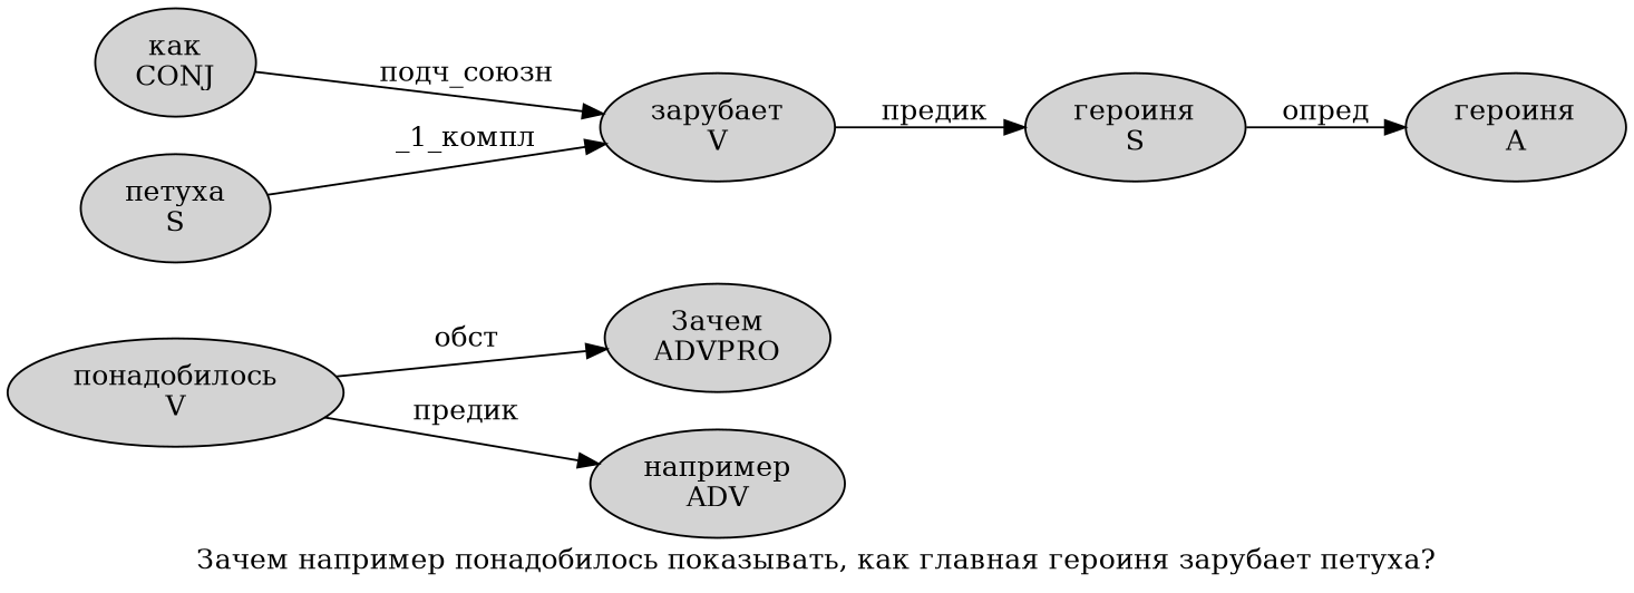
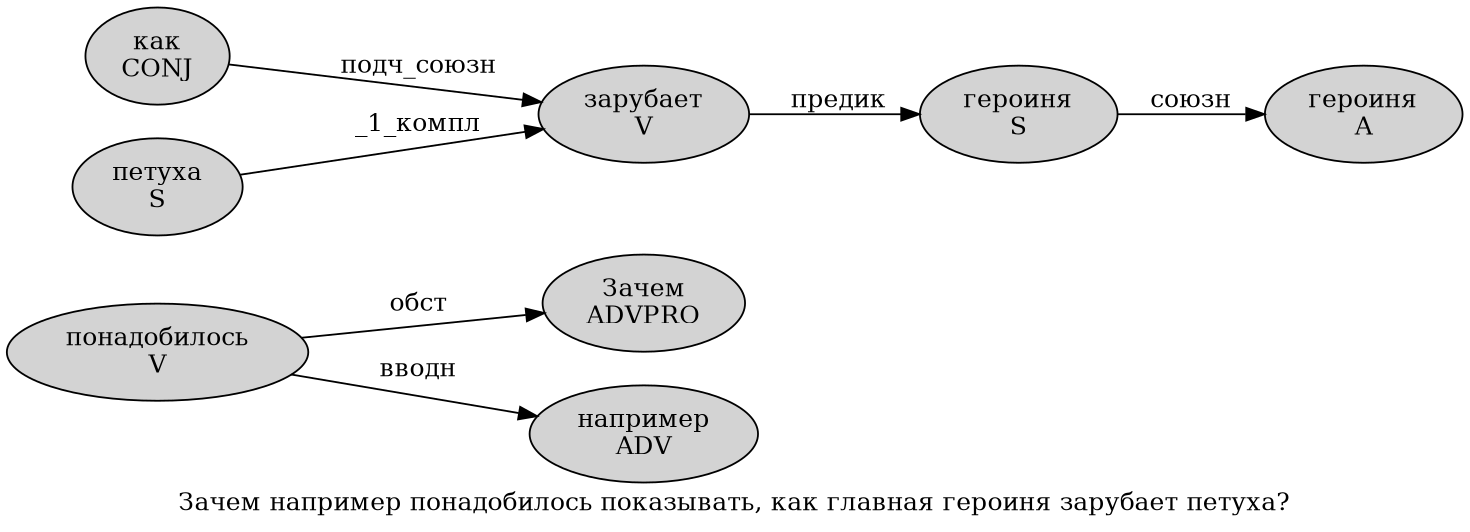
  digraph {
    fontname="DejaVu Serif"
    label="Зачем например понадобилось показывать, как главная героиня зарубает петуха?"
    rankdir=LR
    node [fillcolor=lightgray fontname="DejaVu Serif" penwidth=1 shape=ellipse style=filled]
    edge [fontname="DejaVu Serif"]
    n1 [label="Зачем\nADVPRO"]
    n2 [label="например\nADV"]
    n3 [label="понадобилось\nV"]
    n4 [label="как\nCONJ"]
    n5 [label="зарубает\nV"]
    n6 [label="героиня\nS"]
    n7 [label="героиня\nA"]
    n8 [label="петуха\nS"]
    n3 -> n1 [label="обст"]
-   n3 -> n2 [label="предик"]
+   n3 -> n2 [label="вводн"]
    n4 -> n5 [label="подч_союзн"]
    n5 -> n6 [label="предик"]
-   n6 -> n7 [label="опред"]
+   n6 -> n7 [label="союзн"]
    n8 -> n5 [label="_1_компл"]
  }
